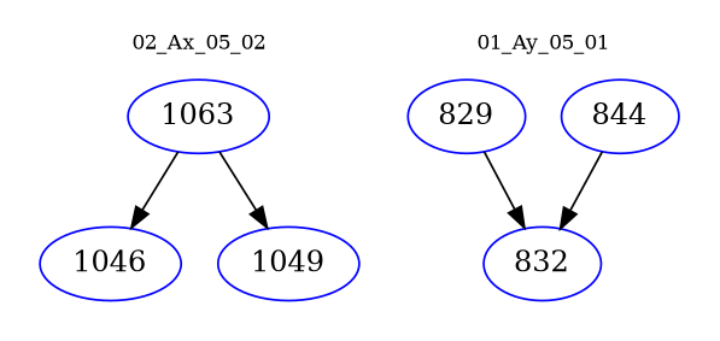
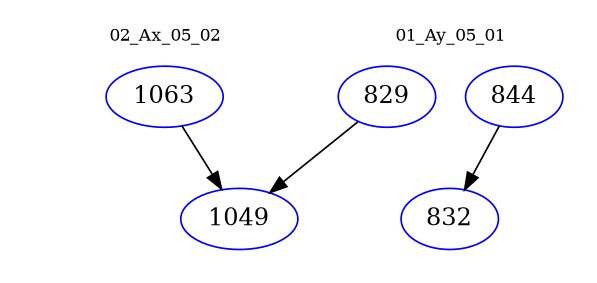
  digraph {
    node [color=blue]
    edge [color=black]
    n1 [label=1063]
-   n2 [label=1046]
    n3 [label=1049]
    n4 [label=844]
    n5 [label=829]
    n6 [label=832]
    subgraph cluster_1 {
      color=white
      fontsize=10
      label="02_Ax_05_02"
      n1
-     n2
      n3
    }
    subgraph cluster_2 {
      color=white
      fontsize=10
      label="01_Ay_05_01"
      n4
      n5
      n6
    }
-   n1 -> n2
    n1 -> n3
    n4 -> n6
-   n5 -> n6
+   n5 -> n3
  }
